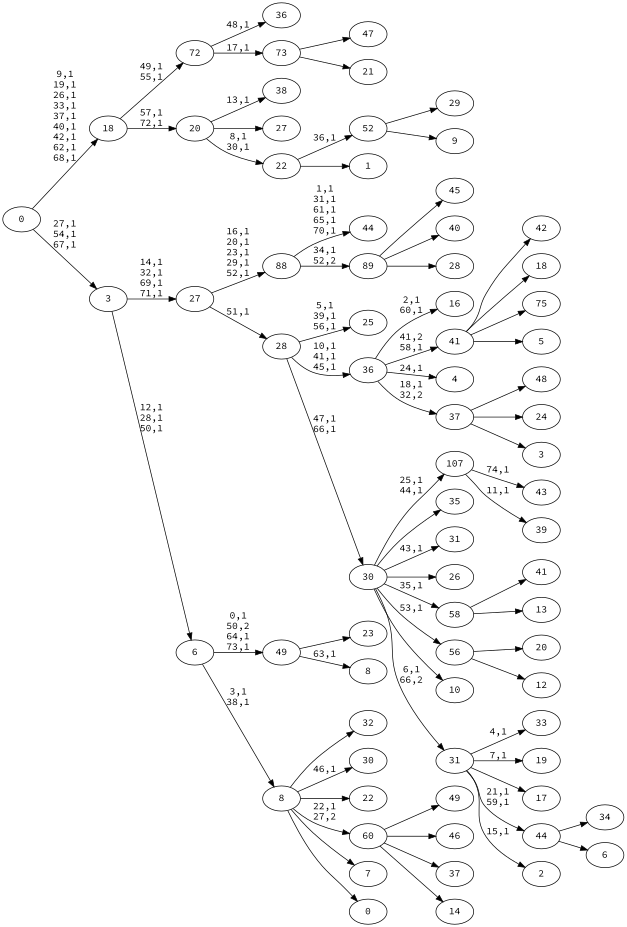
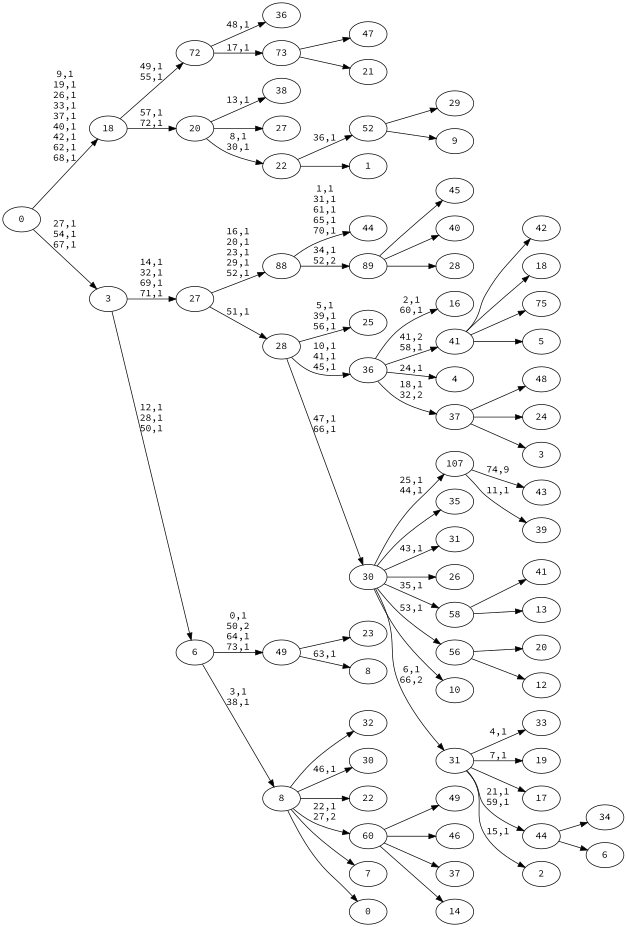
  digraph {
    fontname="Source Code Pro"
    rankdir=LR
    node [fontname="Source Code Pro"]
    edge [fontname="Source Code Pro"]
    n1 [label=49]
    n2 [label=48]
    n3 [label=47]
    n4 [label=46]
    n5 [label=45]
    n6 [label=44]
    n7 [label=43]
    n8 [label=42]
    n9 [label=41]
    n10 [label=40]
    n11 [label=39]
    107
    n13 [label=38]
    n14 [label=37]
    n15 [label=36]
    n16 [label=35]
    n17 [label=34]
    n18 [label=33]
    n19 [label=32]
    n20 [label=31]
    n21 [label=30]
    n22 [label=29]
    n23 [label=28]
    89
    88
    n26 [label=27]
    n27 [label=26]
    n28 [label=25]
    n29 [label=24]
    n30 [label=23]
    n31 [label=22]
    n32 [label=21]
    73
    72
    n35 [label=20]
    n36 [label=19]
    n37 [label=18]
    n38 [label=17]
    n39 [label=16]
    n40 [label=75]
    n41 [label=14]
    60
    n43 [label=13]
    58
    n45 [label=12]
    56
    n47 [label=10]
    n48 [label=9]
    52
    n50 [label=8]
    49
    n52 [label=7]
    n53 [label=6]
    44
    n55 [label=5]
    41
    n57 [label=4]
    n58 [label=3]
    37
    36
    n61 [label=2]
    31
    30
    28
    27
    n66 [label=1]
    22
    20
    18
    n70 [label=0]
    8
    6
    3
    0
-   107 -> n7 [label="74,1"]
+   107 -> n7 [label="74,9"]
    107 -> n11 [label="11,1"]
    89 -> n5
    89 -> n10
    89 -> n23
    88 -> n6 [label="1,1\n31,1\n61,1\n65,1\n70,1"]
    88 -> 89 [label="34,1\n52,2"]
    73 -> n3
    73 -> n32
    72 -> n15 [label="48,1"]
    72 -> 73 [label="17,1"]
    60 -> n1
    60 -> n4
    60 -> n14
    60 -> n41
    58 -> n9
    58 -> n43
    56 -> n35
    56 -> n45
    52 -> n22
    52 -> n48
    49 -> n30
    49 -> n50 [label="63,1"]
    44 -> n17
    44 -> n53
    41 -> n8
    41 -> n37
    41 -> n40
    41 -> n55
    37 -> n2
    37 -> n29
    37 -> n58
    36 -> n39 [label="2,1\n60,1"]
    36 -> 41 [label="41,2\n58,1"]
    36 -> n57 [label="24,1"]
    36 -> 37 [label="18,1\n32,2"]
    31 -> n18 [label="4,1"]
    31 -> n36 [label="7,1"]
    31 -> n38
    31 -> 44 [label="21,1\n59,1"]
    31 -> n61 [label="15,1"]
    30 -> 107 [label="25,1\n44,1"]
    30 -> n16
    30 -> n20 [label="43,1"]
    30 -> n27
    30 -> 58 [label="35,1"]
    30 -> 56 [label="53,1"]
    30 -> n47
    30 -> 31 [label="6,1\n66,2"]
    28 -> n28 [label="5,1\n39,1\n56,1"]
    28 -> 36 [label="10,1\n41,1\n45,1"]
    28 -> 30 [label="47,1\n66,1"]
    27 -> 88 [label="16,1\n20,1\n23,1\n29,1\n52,1"]
    27 -> 28 [label="51,1"]
    22 -> 52 [label="36,1"]
    22 -> n66
    20 -> n13 [label="13,1"]
    20 -> n26
    20 -> 22 [label="8,1\n30,1"]
    18 -> 72 [label="49,1\n55,1"]
    18 -> 20 [label="57,1\n72,1"]
    8 -> n19
    8 -> n21 [label="46,1"]
    8 -> n31
    8 -> 60 [label="22,1\n27,2"]
    8 -> n52
    8 -> n70
    6 -> 49 [label="0,1\n50,2\n64,1\n73,1"]
    6 -> 8 [label="3,1\n38,1"]
    3 -> 27 [label="14,1\n32,1\n69,1\n71,1"]
    3 -> 6 [label="12,1\n28,1\n50,1"]
    0 -> 18 [label="9,1\n19,1\n26,1\n33,1\n37,1\n40,1\n42,1\n62,1\n68,1"]
    0 -> 3 [label="27,1\n54,1\n67,1"]
  }
